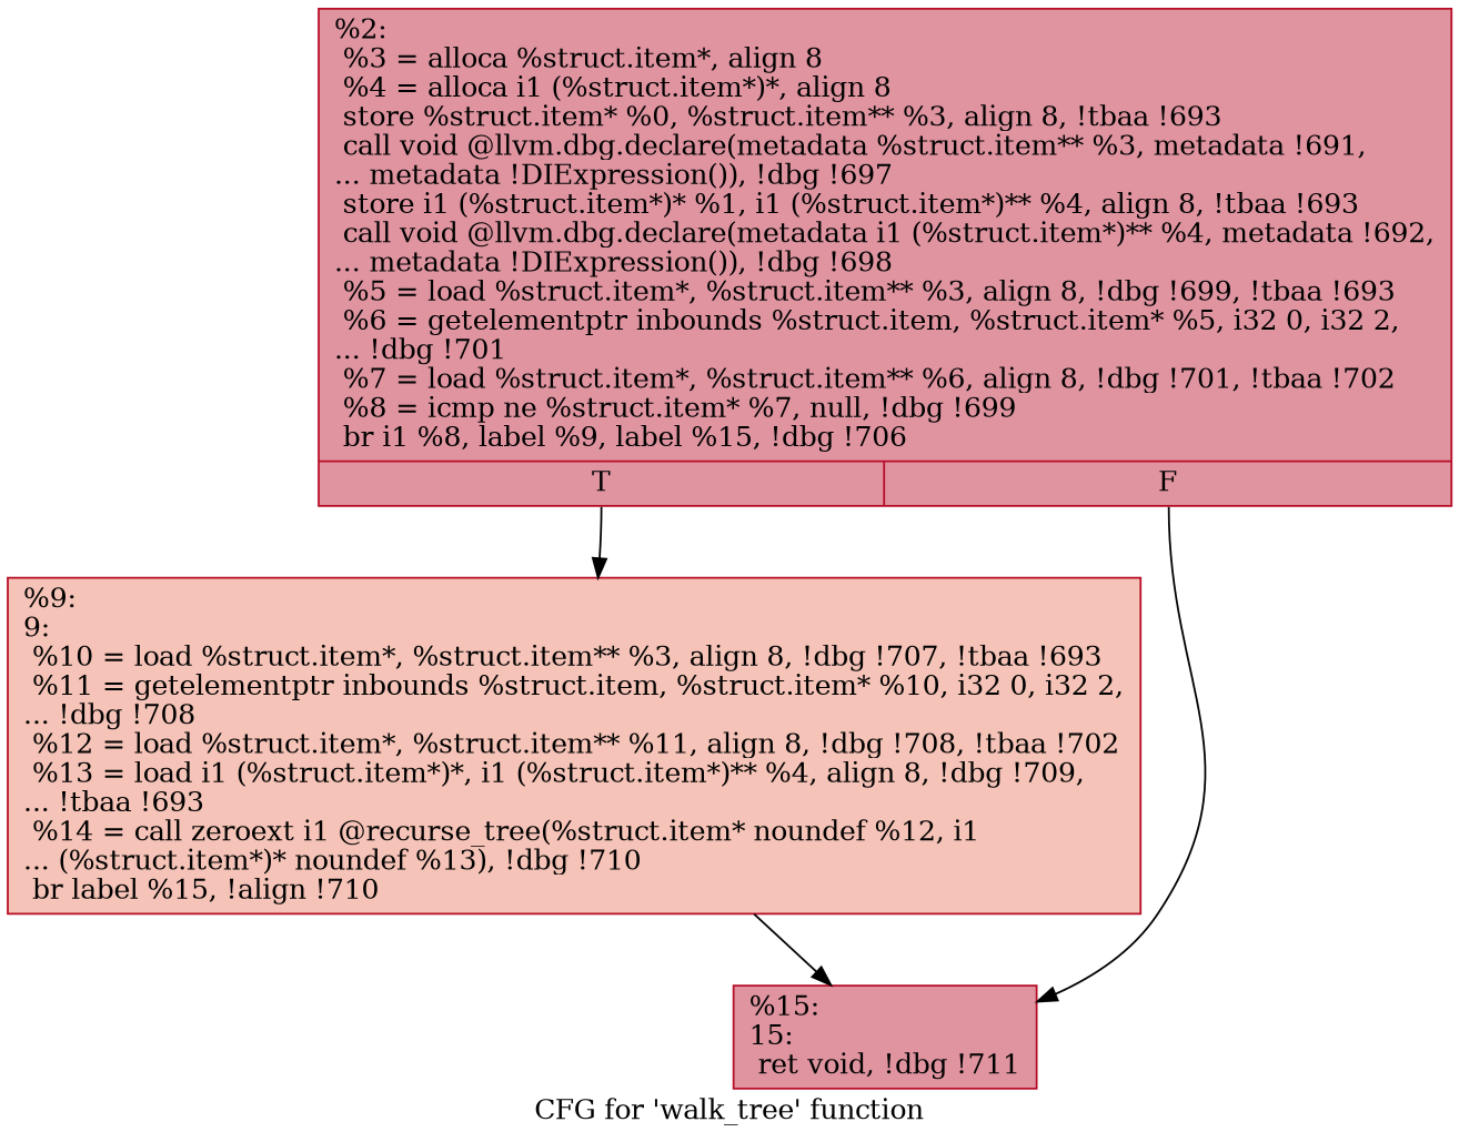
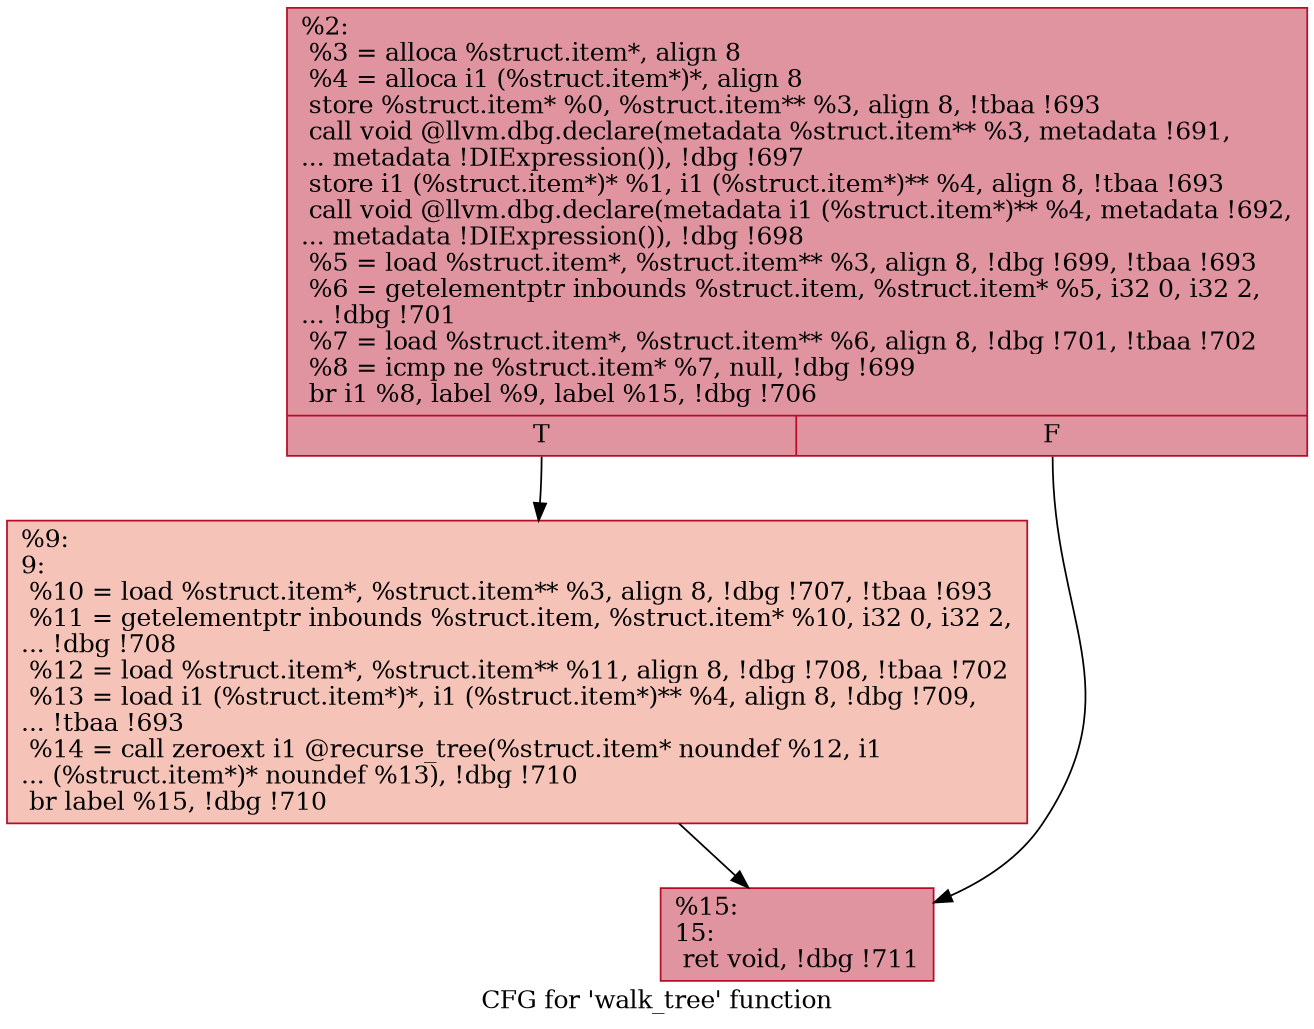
  digraph {
    label="CFG for 'walk_tree' function"
    node [color="#b70d28ff" fillcolor="#b70d2870" shape=record style=filled]
    n1 [label="{%2:\l  %3 = alloca %struct.item*, align 8\l  %4 = alloca i1 (%struct.item*)*, align 8\l  store %struct.item* %0, %struct.item** %3, align 8, !tbaa !693\l  call void @llvm.dbg.declare(metadata %struct.item** %3, metadata !691,\l... metadata !DIExpression()), !dbg !697\l  store i1 (%struct.item*)* %1, i1 (%struct.item*)** %4, align 8, !tbaa !693\l  call void @llvm.dbg.declare(metadata i1 (%struct.item*)** %4, metadata !692,\l... metadata !DIExpression()), !dbg !698\l  %5 = load %struct.item*, %struct.item** %3, align 8, !dbg !699, !tbaa !693\l  %6 = getelementptr inbounds %struct.item, %struct.item* %5, i32 0, i32 2,\l... !dbg !701\l  %7 = load %struct.item*, %struct.item** %6, align 8, !dbg !701, !tbaa !702\l  %8 = icmp ne %struct.item* %7, null, !dbg !699\l  br i1 %8, label %9, label %15, !dbg !706\l|{<s0>T|<s1>F}}"]
-   n2 [fillcolor="#e8765c70" label="{%9:\l9:                                                \l  %10 = load %struct.item*, %struct.item** %3, align 8, !dbg !707, !tbaa !693\l  %11 = getelementptr inbounds %struct.item, %struct.item* %10, i32 0, i32 2,\l... !dbg !708\l  %12 = load %struct.item*, %struct.item** %11, align 8, !dbg !708, !tbaa !702\l  %13 = load i1 (%struct.item*)*, i1 (%struct.item*)** %4, align 8, !dbg !709,\l... !tbaa !693\l  %14 = call zeroext i1 @recurse_tree(%struct.item* noundef %12, i1\l... (%struct.item*)* noundef %13), !dbg !710\l  br label %15, !align !710\l}"]
+   n2 [fillcolor="#e8765c70" label="{%9:\l9:                                                \l  %10 = load %struct.item*, %struct.item** %3, align 8, !dbg !707, !tbaa !693\l  %11 = getelementptr inbounds %struct.item, %struct.item* %10, i32 0, i32 2,\l... !dbg !708\l  %12 = load %struct.item*, %struct.item** %11, align 8, !dbg !708, !tbaa !702\l  %13 = load i1 (%struct.item*)*, i1 (%struct.item*)** %4, align 8, !dbg !709,\l... !tbaa !693\l  %14 = call zeroext i1 @recurse_tree(%struct.item* noundef %12, i1\l... (%struct.item*)* noundef %13), !dbg !710\l  br label %15, !dbg !710\l}"]
    n3 [label="{%15:\l15:                                               \l  ret void, !dbg !711\l}"]
    n1 -> n2 [tailport=s0]
    n1 -> n3 [tailport=s1]
    n2 -> n3
  }
